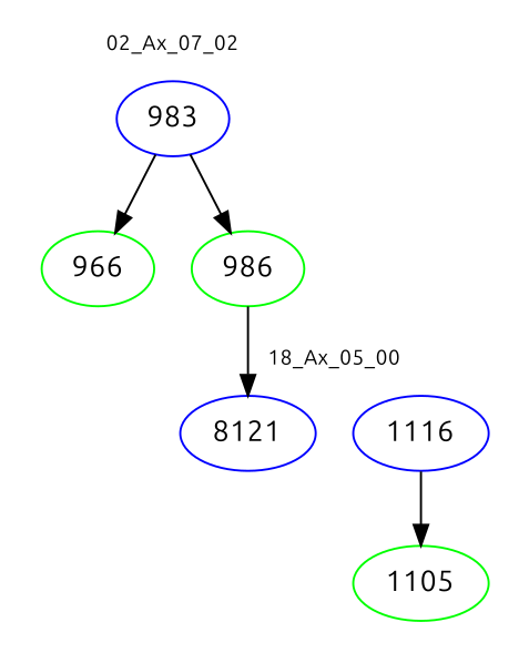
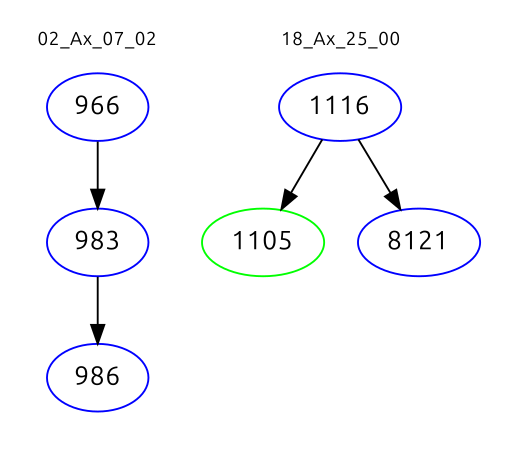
  digraph {
    fontname=Ubuntu
    node [color=blue fontname=Ubuntu]
    edge [color=black fontname=Ubuntu]
    n1 [label=983]
-   n2 [color=green label=966]
-   n3 [color=green label=986]
+   n2 [label=966]
+   n3 [label=986]
    n4 [label=1116]
    n5 [color=green label=1105]
    n6 [label=8121]
    subgraph cluster_1 {
      color=white
      fontsize=10
      label="02_Ax_07_02"
      n1
      n2
      n3
    }
    subgraph cluster_2 {
      color=white
      fontsize=10
-     label="18_Ax_05_00"
+     label="18_Ax_25_00"
      n4
      n5
      n6
    }
-   n1 -> n2
+   n2 -> n1
    n1 -> n3
    n4 -> n5
-   n3 -> n6
+   n4 -> n6
  }
